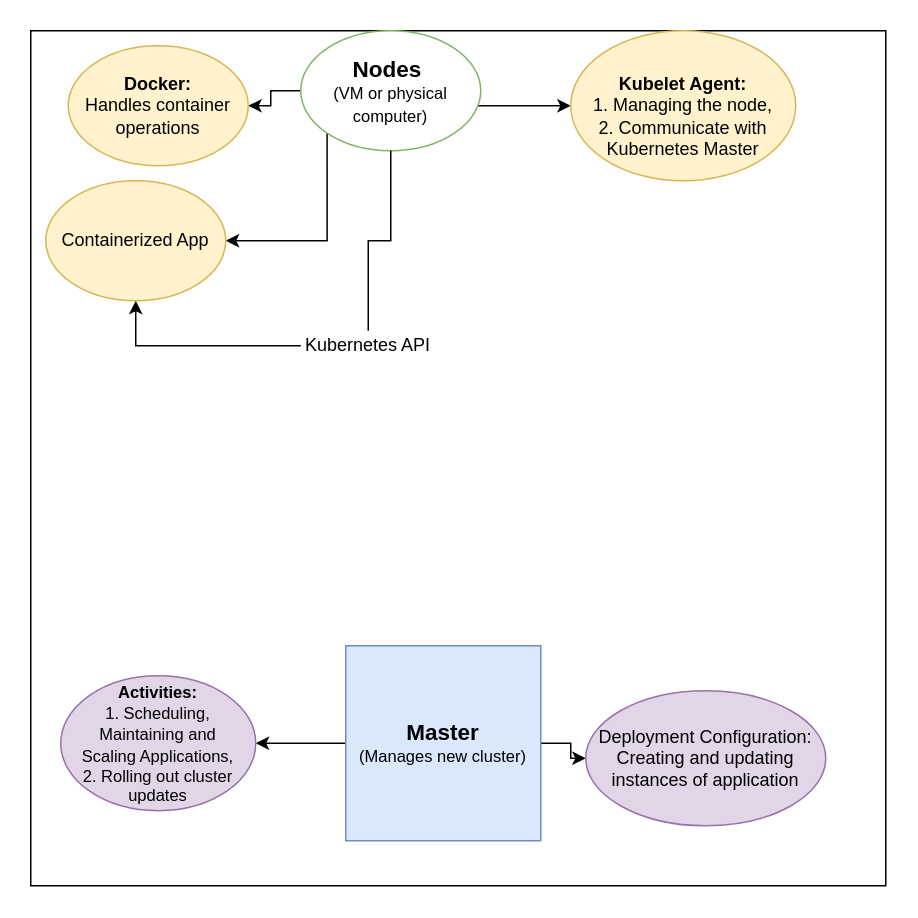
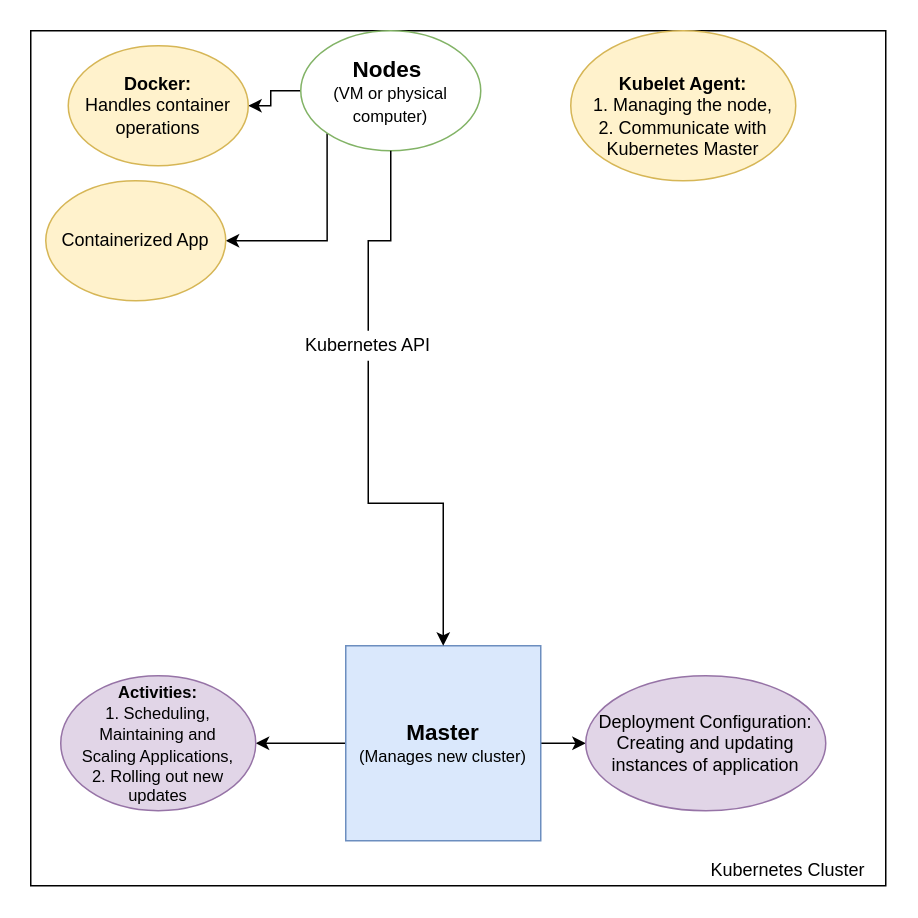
  <mxCell id="0" />
  <mxCell id="1" parent="0" />
  <mxCell id="2" value="" style="whiteSpace=wrap;html=1;aspect=fixed;align=left;" parent="1" vertex="1"><mxGeometry x="20" y="20" width="570" height="570" as="geometry" /></mxCell>
  <mxCell id="3" value="" style="edgeStyle=orthogonalEdgeStyle;rounded=0;orthogonalLoop=1;jettySize=auto;html=1;" parent="1" source="5" target="12" edge="1"><mxGeometry relative="1" as="geometry" /></mxCell>
  <mxCell id="4" value="" style="edgeStyle=orthogonalEdgeStyle;rounded=0;orthogonalLoop=1;jettySize=auto;html=1;" parent="1" source="5" target="16" edge="1"><mxGeometry relative="1" as="geometry" /></mxCell>
  <mxCell id="5" value="&lt;font&gt;&lt;b style=&quot;font-size: 15px&quot;&gt;Master &lt;br&gt;&lt;/b&gt;&lt;font style=&quot;font-size: 11px&quot;&gt;(Manages new cluster)&lt;/font&gt;&lt;/font&gt;" style="whiteSpace=wrap;html=1;aspect=fixed;fillColor=#dae8fc;strokeColor=#6c8ebf;" parent="1" vertex="1"><mxGeometry x="230" y="430" width="130" height="130" as="geometry" /></mxCell>
- <mxCell id="7" value="" style="edgeStyle=orthogonalEdgeStyle;rounded=0;orthogonalLoop=1;jettySize=auto;html=1;" parent="1" source="11" target="13" edge="1"><mxGeometry relative="1" as="geometry"><Array as="points"><mxPoint x="340" y="70" /><mxPoint x="340" y="70" /></Array></mxGeometry></mxCell>
+ <mxCell id="6" value="Kubernetes Cluster" style="text;html=1;strokeColor=none;fillColor=none;align=center;verticalAlign=middle;whiteSpace=wrap;rounded=0;" parent="1" vertex="1"><mxGeometry x="460" y="570" width="130" height="20" as="geometry" /></mxCell>
  <mxCell id="8" value="" style="edgeStyle=orthogonalEdgeStyle;rounded=0;orthogonalLoop=1;jettySize=auto;html=1;" parent="1" source="11" target="14" edge="1"><mxGeometry relative="1" as="geometry" /></mxCell>
  <mxCell id="9" value="" style="edgeStyle=orthogonalEdgeStyle;rounded=0;orthogonalLoop=1;jettySize=auto;html=1;entryX=1;entryY=0.5;entryDx=0;entryDy=0;exitX=0;exitY=1;exitDx=0;exitDy=0;" parent="1" source="11" target="15" edge="1"><mxGeometry relative="1" as="geometry"><mxPoint x="260" y="180" as="targetPoint" /><Array as="points"><mxPoint x="218" y="160" /></Array></mxGeometry></mxCell>
- <mxCell id="10" value="" style="edgeStyle=orthogonalEdgeStyle;rounded=0;orthogonalLoop=1;jettySize=auto;html=1;" parent="1" source="17" target="15" edge="1"><mxGeometry relative="1" as="geometry"><mxPoint x="260" y="180" as="targetPoint" /></mxGeometry></mxCell>
+ <mxCell id="10" value="" style="edgeStyle=orthogonalEdgeStyle;rounded=0;orthogonalLoop=1;jettySize=auto;html=1;entryX=0.5;entryY=0;entryDx=0;entryDy=0;" parent="1" source="17" target="5" edge="1"><mxGeometry relative="1" as="geometry"><mxPoint x="260" y="180" as="targetPoint" /></mxGeometry></mxCell>
  <mxCell id="11" value="&lt;b style=&quot;font-size: 15px&quot;&gt;Nodes&amp;nbsp;&lt;br&gt;&lt;/b&gt;&lt;font style=&quot;font-size: 11px&quot;&gt;(VM or physical computer)&lt;/font&gt;" style="ellipse;whiteSpace=wrap;html=1;fillColor=#ffffff;strokeColor=#82b366;" parent="1" vertex="1"><mxGeometry x="200" y="20" width="120" height="80" as="geometry" /></mxCell>
- <mxCell id="12" value="&lt;font style=&quot;font-size: 11px&quot;&gt;&lt;b&gt;Activities:&lt;br&gt;&lt;/b&gt;1. Scheduling, Maintaining and&lt;br&gt;Scaling Applications,&lt;br&gt;&lt;/font&gt;&lt;div style=&quot;font-size: 11px&quot;&gt;2. Rolling out cluster updates&lt;/div&gt;" style="ellipse;whiteSpace=wrap;html=1;align=center;fillColor=#e1d5e7;strokeColor=#9673a6;" parent="1" vertex="1"><mxGeometry x="40" y="450" width="130" height="90" as="geometry" /></mxCell>
+ <mxCell id="12" value="&lt;font style=&quot;font-size: 11px&quot;&gt;&lt;b&gt;Activities:&lt;br&gt;&lt;/b&gt;1. Scheduling, Maintaining and&lt;br&gt;Scaling Applications,&lt;br&gt;&lt;/font&gt;&lt;div style=&quot;font-size: 11px&quot;&gt;2. Rolling out new updates&lt;/div&gt;" style="ellipse;whiteSpace=wrap;html=1;align=center;fillColor=#e1d5e7;strokeColor=#9673a6;" parent="1" vertex="1"><mxGeometry x="40" y="450" width="130" height="90" as="geometry" /></mxCell>
  <mxCell id="13" value="&lt;div&gt;&lt;br&gt;&lt;/div&gt;&lt;div&gt;&lt;b style=&quot;font-family: &amp;#34;helvetica&amp;#34;&quot;&gt;Kubelet Agent:&lt;/b&gt;&lt;br&gt;&lt;/div&gt;&lt;span style=&quot;font-size: 12px ; font-style: normal ; font-weight: 400 ; letter-spacing: normal ; text-indent: 0px ; text-transform: none ; word-spacing: 0px ; font-family: &amp;#34;helvetica&amp;#34;&quot;&gt;&lt;div&gt;&lt;span&gt;1. Managing the node&lt;/span&gt;&lt;span&gt;,&lt;/span&gt;&lt;/div&gt;&lt;/span&gt;&lt;span style=&quot;font-size: 12px ; font-style: normal ; font-weight: 400 ; letter-spacing: normal ; text-indent: 0px ; text-transform: none ; word-spacing: 0px ; font-family: &amp;#34;helvetica&amp;#34;&quot;&gt;&lt;div&gt;&lt;span&gt;2. Communicate with Kubernetes Master&lt;/span&gt;&lt;/div&gt;&lt;/span&gt;" style="ellipse;whiteSpace=wrap;html=1;align=center;fillColor=#fff2cc;strokeColor=#d6b656;" parent="1" vertex="1"><mxGeometry x="380" y="20" width="150" height="100" as="geometry" /></mxCell>
  <mxCell id="14" value="&lt;b style=&quot;font-family: &amp;#34;helvetica&amp;#34; ; text-align: left&quot;&gt;Docker:&lt;/b&gt;&lt;br style=&quot;font-family: &amp;#34;helvetica&amp;#34; ; text-align: left&quot;&gt;&lt;span style=&quot;font-family: &amp;#34;helvetica&amp;#34; ; text-align: left&quot;&gt;Handles container operations&lt;/span&gt;" style="ellipse;whiteSpace=wrap;html=1;align=center;fillColor=#fff2cc;strokeColor=#d6b656;" parent="1" vertex="1"><mxGeometry x="45" y="30" width="120" height="80" as="geometry" /></mxCell>
  <mxCell id="15" value="Containerized App" style="ellipse;whiteSpace=wrap;html=1;align=center;fillColor=#fff2cc;strokeColor=#d6b656;" parent="1" vertex="1"><mxGeometry x="30" y="120" width="120" height="80" as="geometry" /></mxCell>
- <mxCell id="16" value="Deployment Configuration:&lt;br&gt;Creating and updating instances of application" style="ellipse;whiteSpace=wrap;html=1;align=center;fillColor=#e1d5e7;strokeColor=#9673a6;" parent="1" vertex="1"><mxGeometry x="390" y="460" width="160" height="90" as="geometry" /></mxCell>
+ <mxCell id="16" value="Deployment Configuration:&lt;br&gt;Creating and updating instances of application" style="ellipse;whiteSpace=wrap;html=1;align=center;fillColor=#e1d5e7;strokeColor=#9673a6;" parent="1" vertex="1"><mxGeometry x="390" y="450" width="160" height="90" as="geometry" /></mxCell>
  <mxCell id="17" value="Kubernetes API" style="text;html=1;strokeColor=none;fillColor=none;align=center;verticalAlign=middle;whiteSpace=wrap;rounded=0;" parent="1" vertex="1"><mxGeometry x="200" y="220" width="90" height="20" as="geometry" /></mxCell>
  <mxCell id="18" value="" style="edgeStyle=orthogonalEdgeStyle;rounded=0;orthogonalLoop=1;jettySize=auto;html=1;entryX=0.5;entryY=0;entryDx=0;entryDy=0;endArrow=none;endFill=0;" parent="1" source="11" target="17" edge="1"><mxGeometry relative="1" as="geometry"><mxPoint x="260" y="100" as="sourcePoint" /><mxPoint x="295" y="430" as="targetPoint" /></mxGeometry></mxCell>
